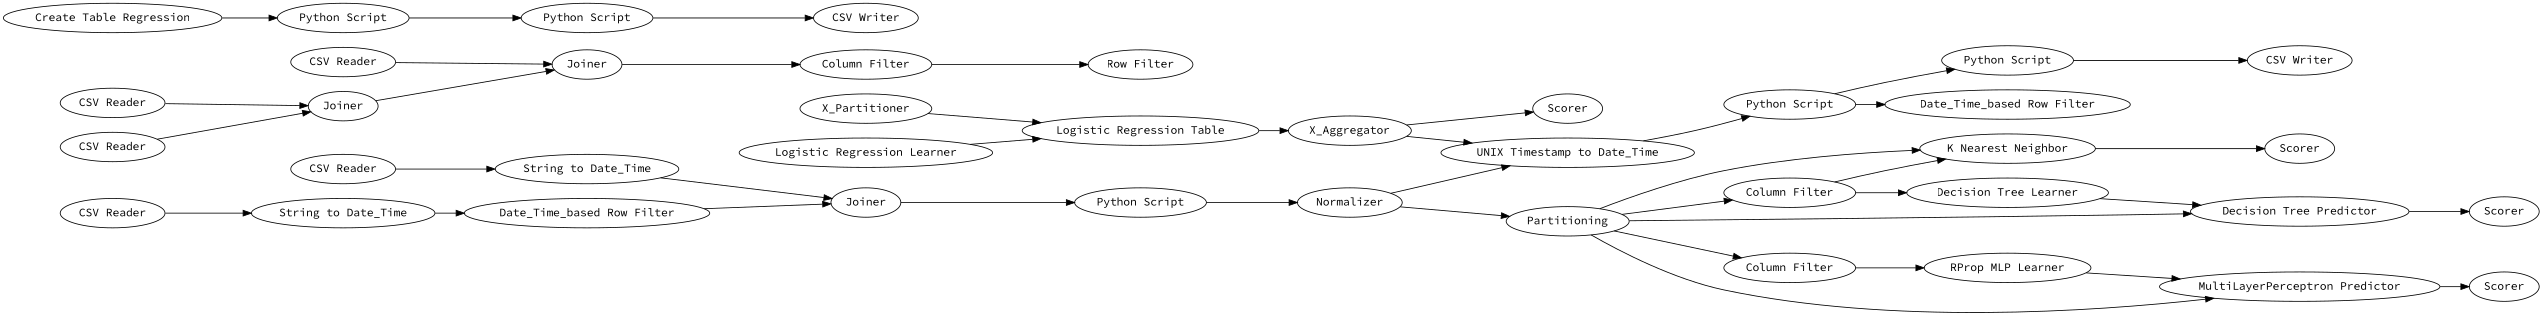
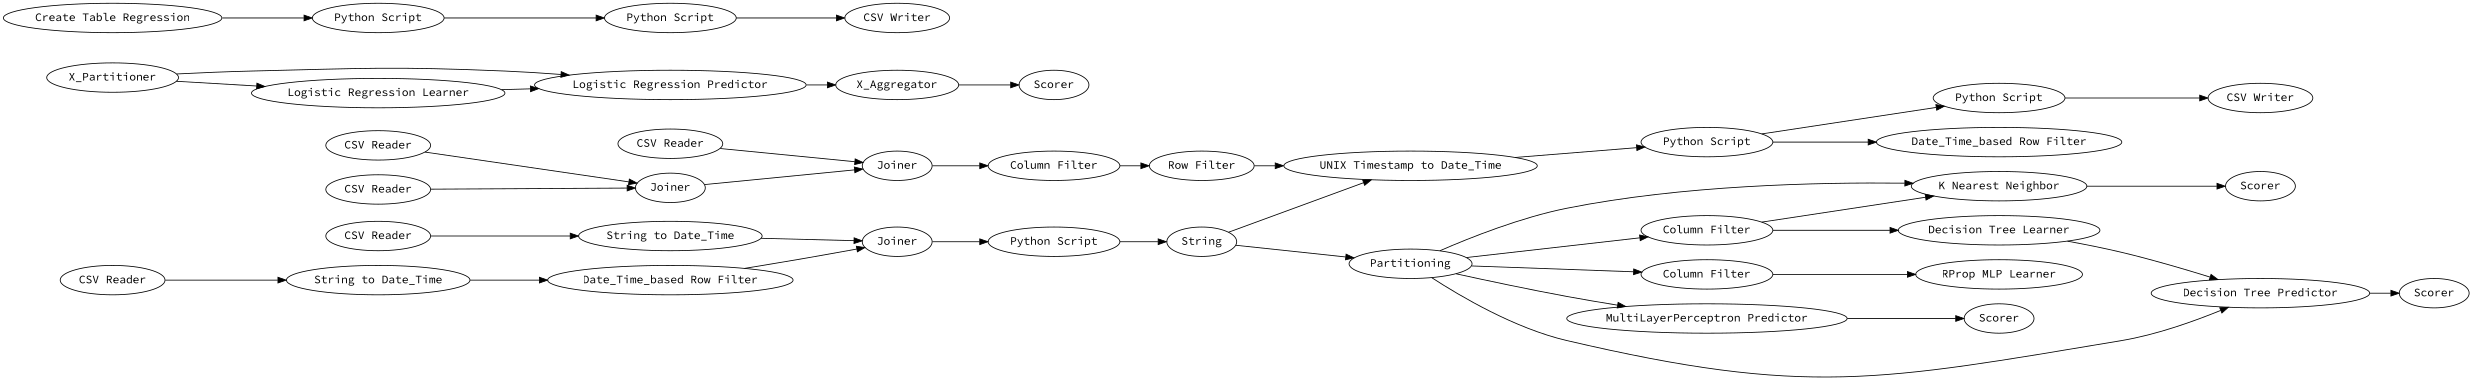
  digraph {
    fontname="Source Code Pro"
    rankdir=LR
    node [fontname="Source Code Pro"]
    edge [fontname="Source Code Pro"]
    n1 [label="K Nearest Neighbor"]
    n2 [label=Scorer]
    n3 [label="Row Filter"]
    n4 [label="UNIX Timestamp to Date_Time"]
    n5 [label="Python Script"]
    n6 [label=Scorer]
-   n7 [label="Logistic Regression Table"]
+   n7 [label="Logistic Regression Predictor"]
    n8 [label=X_Aggregator]
    n9 [label=Scorer]
    n10 [label=Joiner]
    n11 [label="Column Filter"]
    n12 [label="Python Script"]
    n13 [label="CSV Writer"]
    n14 [label="Python Script"]
    n15 [label="Logistic Regression Learner"]
    n16 [label="CSV Reader"]
    n17 [label="String to Date_Time"]
    n18 [label=Joiner]
    n19 [label="Column Filter"]
    n20 [label="RProp MLP Learner"]
    n21 [label="MultiLayerPerceptron Predictor"]
    n22 [label="Python Script"]
    n23 [label="CSV Reader"]
    n24 [label="CSV Writer"]
    n25 [label="Date_Time_based Row Filter"]
    n26 [label="Create Table Regression"]
    n27 [label=Scorer]
    n28 [label="Date_Time_based Row Filter"]
    n29 [label="Decision Tree Learner"]
    n30 [label="Decision Tree Predictor"]
    n31 [label=Partitioning]
    n32 [label="Column Filter"]
    n33 [label="CSV Reader"]
    n34 [label=Joiner]
    n35 [label="String to Date_Time"]
    n36 [label="Python Script"]
-   n37 [label=Normalizer]
+   n37 [label=String]
    n38 [label=X_Partitioner]
    n39 [label="CSV Reader"]
    n40 [label="CSV Reader"]
    n1 -> n2
-   n8 -> n4
+   n3 -> n4
    n4 -> n5
    n5 -> n25
    n5 -> n36
    n7 -> n8
    n8 -> n9
    n10 -> n11
    n11 -> n3
    n12 -> n13
    n14 -> n12
    n15 -> n7
    n16 -> n17
    n17 -> n18
    n18 -> n22
    n19 -> n20
-   n20 -> n21
    n21 -> n27
    n22 -> n37
    n23 -> n10
    n26 -> n14
    n28 -> n18
    n29 -> n30
    n30 -> n6
    n31 -> n1
    n31 -> n19
    n31 -> n21
    n31 -> n30
    n31 -> n32
    n32 -> n1
    n32 -> n29
    n33 -> n34
    n34 -> n10
    n35 -> n28
    n36 -> n24
    n37 -> n4
    n37 -> n31
    n38 -> n7
+   n38 -> n15
    n39 -> n34
    n40 -> n35
  }
